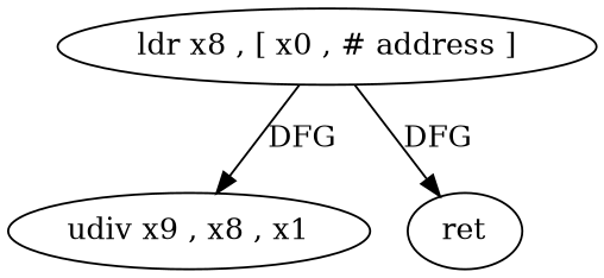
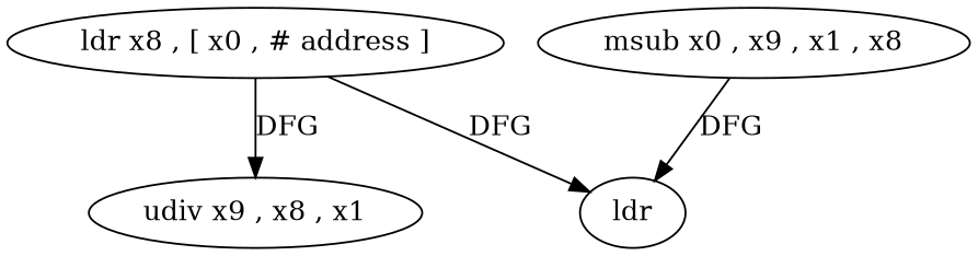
  digraph {
    n1 [label="ldr x8 , [ x0 , # address ]"]
    n2 [label="udiv x9 , x8 , x1"]
-   n3 [label=ret]
+   n3 [label=ldr]
+   n4 [label="msub x0 , x9 , x1 , x8"]
    n1 -> n2 [label=DFG]
    n1 -> n3 [label=DFG]
+   n4 -> n3 [label=DFG]
  }
